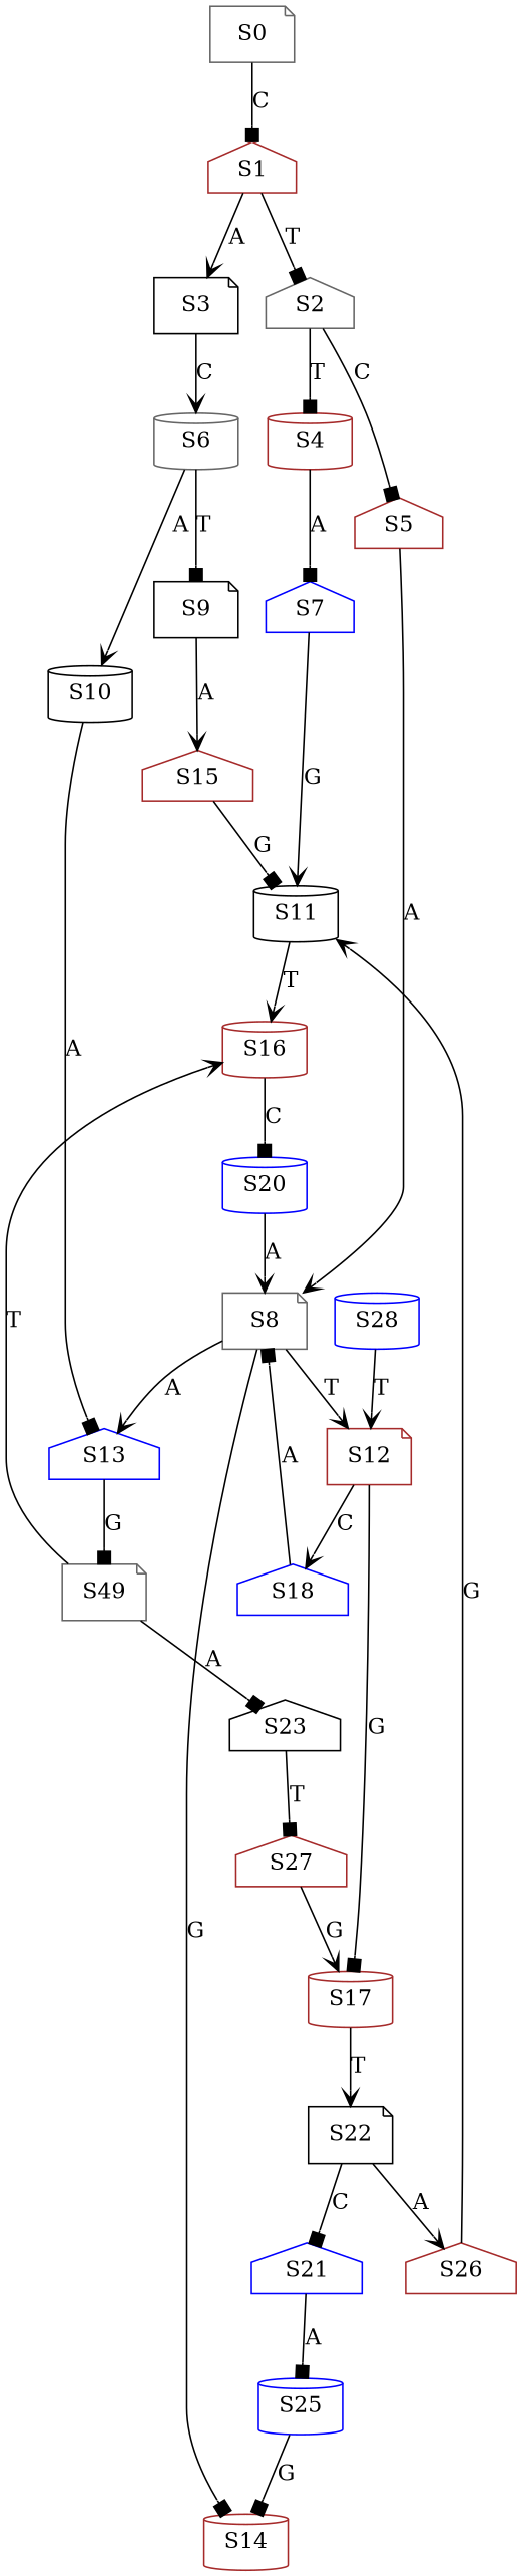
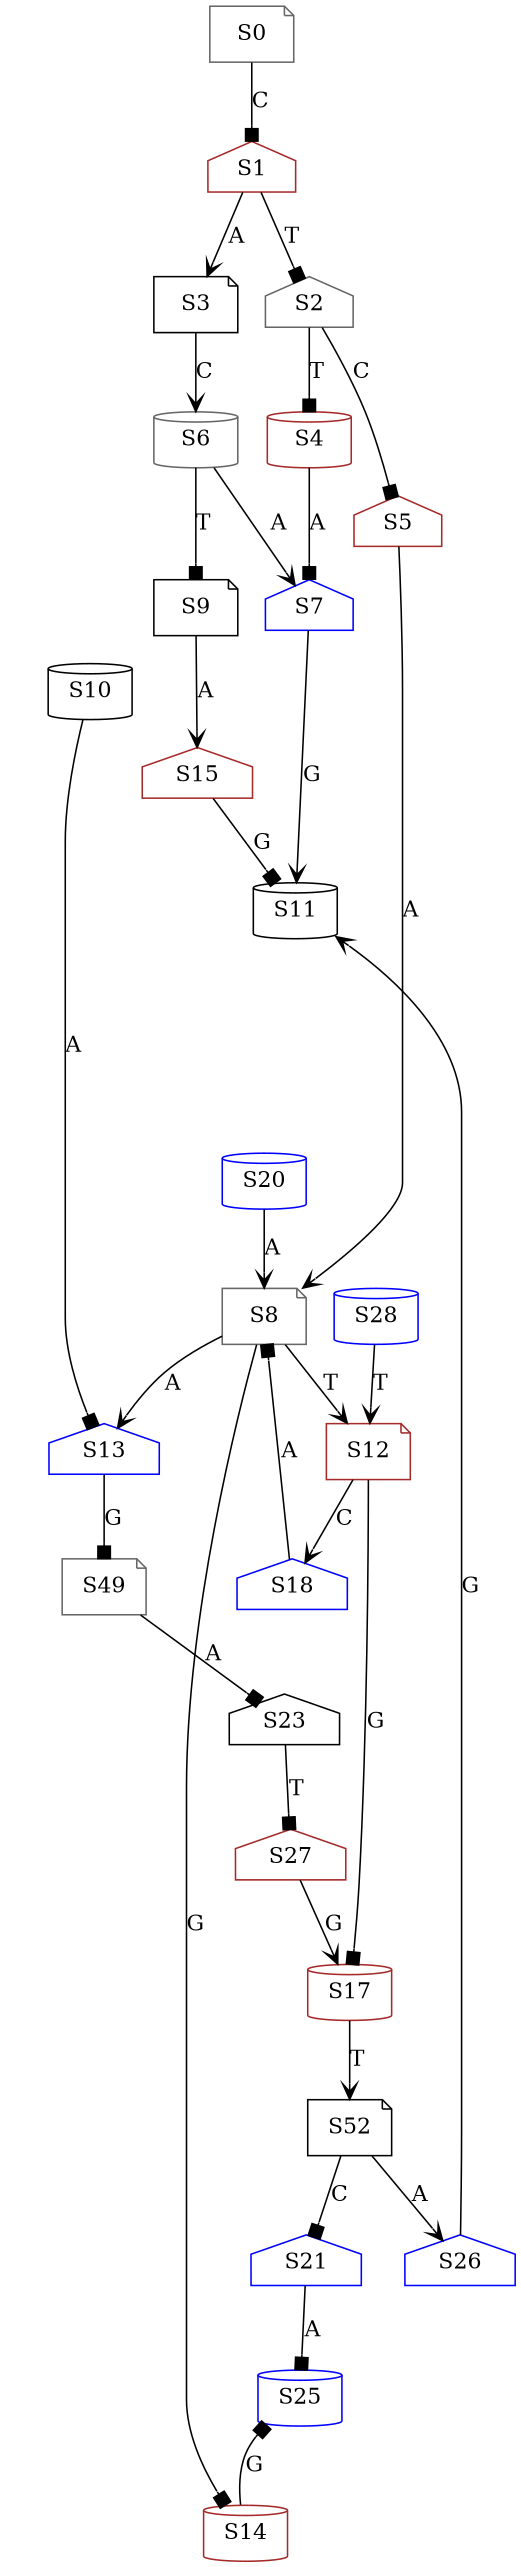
  strict digraph {
    node [color=brown shape=house]
    edge [arrowhead=box]
    S0 [color=gray40 shape=note]
    S1
    S2 [color=gray40]
    S3 [color=black shape=note]
    S4 [shape=cylinder]
    S5
    S6 [color=gray40 shape=cylinder]
    S7 [color=blue]
    S8 [color=gray40 shape=note]
    S9 [color=black shape=note]
    S10 [color=black shape=cylinder]
    S11 [color=black shape=cylinder]
    S12 [shape=note]
    S13 [color=blue]
    S14 [shape=cylinder]
    S15
-   S16 [shape=cylinder]
    S17 [shape=cylinder]
    S18 [color=blue]
    n20 [color=gray40 label=S49 shape=note]
    S20 [color=blue shape=cylinder]
-   S22 [color=black shape=note]
+   S22 [color=black shape=note label=S52]
    S23 [color=black]
    S21 [color=blue]
    S25 [color=blue shape=cylinder]
-   S26
+   S26 [color=blue]
    S27
    S28 [color=blue shape=cylinder]
    S0 -> S1 [label=C]
    S1 -> S2 [label=T]
    S1 -> S3 [arrowhead=vee label=A]
    S2 -> S4 [label=T]
    S2 -> S5 [label=C]
    S3 -> S6 [arrowhead=vee label=C]
    S4 -> S7 [label=A]
    S5 -> S8 [arrowhead=vee label=A]
    S6 -> S9 [label=T]
-   S6 -> S10 [arrowhead=vee label=A]
+   S6 -> S7 [arrowhead=vee label=A]
    S7 -> S11 [arrowhead=vee label=G]
    S8 -> S12 [arrowhead=vee label=T]
    S8 -> S13 [arrowhead=vee label=A]
    S8 -> S14 [label=G]
    S9 -> S15 [arrowhead=vee label=A]
    S10 -> S13 [label=A]
-   S11 -> S16 [arrowhead=vee label=T]
    S12 -> S17 [label=G]
    S12 -> S18 [arrowhead=vee label=C]
    S13 -> n20 [label=G]
    S15 -> S11 [label=G]
-   S16 -> S20 [label=C]
    S17 -> S22 [arrowhead=vee label=T]
    S18 -> S8 [label=A]
-   n20 -> S16 [arrowhead=vee label=T]
    n20 -> S23 [label=A]
    S20 -> S8 [arrowhead=vee label=A]
    S22 -> S21 [label=C]
    S22 -> S26 [arrowhead=vee label=A]
    S23 -> S27 [label=T]
    S21 -> S25 [label=A]
-   S25 -> S14 [label=G]
+   S14 -> S25 [label=G]
    S26 -> S11 [arrowhead=vee label=G]
    S27 -> S17 [arrowhead=vee label=G]
    S28 -> S12 [arrowhead=vee label=T]
  }
